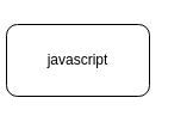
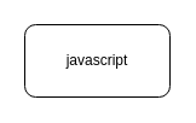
  <mxCell id="0" />
  <mxCell id="1" parent="0" />
- <mxCell id="2" value="javascript" style="rounded=1;whiteSpace=wrap;html=1;" vertex="1" parent="1"><mxGeometry x="5" y="20" width="120" height="60" as="geometry" /></mxCell>
+ <mxCell id="2" value="javascript" style="rounded=1;whiteSpace=wrap;html=1;" vertex="1" parent="1"><mxGeometry x="20" y="20" width="120" height="60" as="geometry" /></mxCell>
